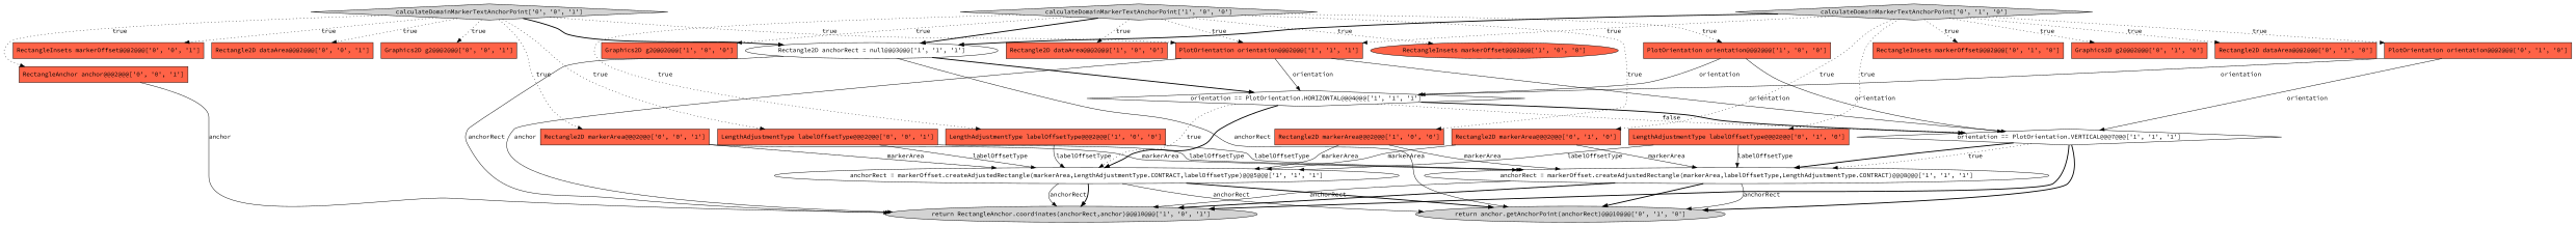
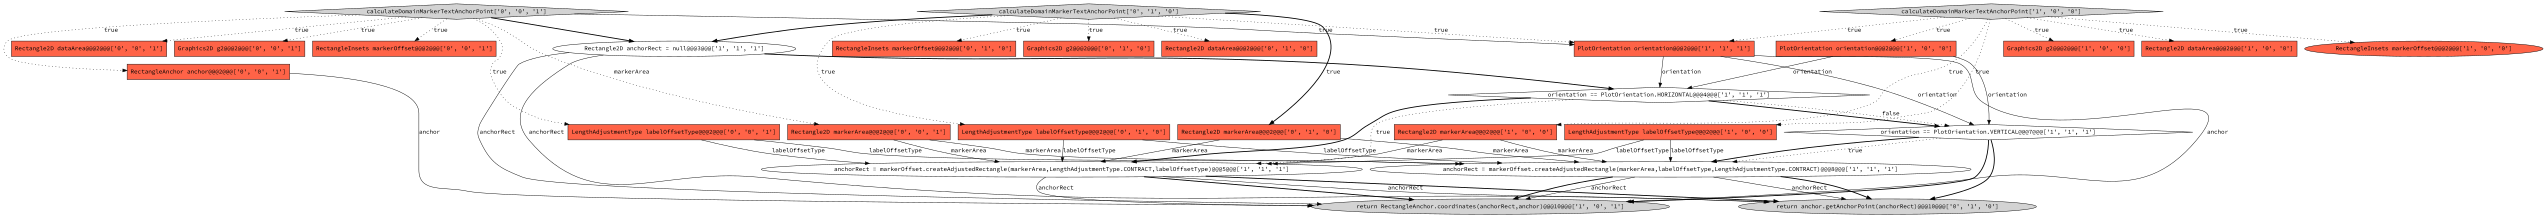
  digraph {
    fontname="Source Code Pro"
    node [fillcolor=tomato fontname="Source Code Pro" shape=box style=filled]
    edge [fontname="Source Code Pro" style=solid]
    n1 [label="Graphics2D g2@@@2@@@['0', '0', '1']"]
    n2 [label="RectangleInsets markerOffset@@@2@@@['0', '1', '0']"]
    n3 [fillcolor=white label="anchorRect = markerOffset.createAdjustedRectangle(markerArea,labelOffsetType,LengthAdjustmentType.CONTRACT)@@@8@@@['1', '1', '1']" shape=ellipse]
    n4 [fillcolor=lightgray label="return anchor.getAnchorPoint(anchorRect)@@@10@@@['0', '1', '0']" shape=ellipse]
    n5 [fillcolor=lightgray label="return RectangleAnchor.coordinates(anchorRect,anchor)@@@10@@@['1', '0', '1']" shape=ellipse]
    n6 [fillcolor=white label="orientation == PlotOrientation.VERTICAL@@@7@@@['1', '1', '1']" shape=diamond]
    n7 [label="LengthAdjustmentType labelOffsetType@@@2@@@['0', '0', '1']"]
    n8 [fillcolor=white label="anchorRect = markerOffset.createAdjustedRectangle(markerArea,LengthAdjustmentType.CONTRACT,labelOffsetType)@@@5@@@['1', '1', '1']" shape=ellipse]
    n9 [label="Graphics2D g2@@@2@@@['1', '0', '0']"]
    n10 [fillcolor=white label="Rectangle2D anchorRect = null@@@3@@@['1', '1', '1']" shape=ellipse]
    n11 [fillcolor=white label="orientation == PlotOrientation.HORIZONTAL@@@4@@@['1', '1', '1']" shape=diamond]
    n12 [label="Graphics2D g2@@@2@@@['0', '1', '0']"]
    n13 [label="Rectangle2D markerArea@@@2@@@['1', '0', '0']"]
    n14 [fillcolor=lightgray label="calculateDomainMarkerTextAnchorPoint['1', '0', '0']" shape=diamond]
    n15 [label="PlotOrientation orientation@@@2@@@['1', '0', '0']"]
    n16 [label="LengthAdjustmentType labelOffsetType@@@2@@@['1', '0', '0']"]
    n17 [label="Rectangle2D dataArea@@@2@@@['1', '0', '0']"]
    n18 [label="PlotOrientation orientation@@@2@@@['1', '1', '1']"]
    n19 [label="RectangleInsets markerOffset@@@2@@@['1', '0', '0']" shape=ellipse]
    n20 [label="RectangleAnchor anchor@@@2@@@['0', '0', '1']"]
-   n21 [label="PlotOrientation orientation@@@2@@@['0', '1', '0']"]
    n22 [fillcolor=lightgray label="calculateDomainMarkerTextAnchorPoint['0', '1', '0']" shape=diamond]
    n23 [label="Rectangle2D dataArea@@@2@@@['0', '1', '0']"]
    n24 [label="Rectangle2D markerArea@@@2@@@['0', '1', '0']"]
    n25 [label="LengthAdjustmentType labelOffsetType@@@2@@@['0', '1', '0']"]
    n26 [fillcolor=lightgray label="calculateDomainMarkerTextAnchorPoint['0', '0', '1']" shape=diamond]
    n27 [label="RectangleInsets markerOffset@@@2@@@['0', '0', '1']"]
    n28 [label="Rectangle2D markerArea@@@2@@@['0', '0', '1']"]
    n29 [label="Rectangle2D dataArea@@@2@@@['0', '0', '1']"]
    n3 -> n4 [label=anchorRect]
    n3 -> n4 [style=bold]
    n3 -> n5 [label=anchorRect]
    n3 -> n5 [style=bold]
    n6 -> n3 [label=true style=dotted]
    n6 -> n3 [style=bold]
    n6 -> n4 [style=bold]
    n6 -> n5 [style=bold]
    n7 -> n3 [label=labelOffsetType]
    n7 -> n8 [label=labelOffsetType]
    n8 -> n4 [style=bold]
    n8 -> n4 [label=anchorRect]
    n8 -> n5 [label=anchorRect]
    n8 -> n5 [style=bold]
    n10 -> n4 [label=anchorRect]
    n10 -> n5 [label=anchorRect]
    n10 -> n11 [style=bold]
    n11 -> n6 [style=bold]
    n11 -> n6 [label=false style=dotted]
    n11 -> n8 [label=true style=dotted]
    n11 -> n8 [style=bold]
    n13 -> n3 [label=markerArea]
    n13 -> n8 [label=markerArea]
    n14 -> n9 [label=true style=dotted]
-   n14 -> n10 [style=bold]
    n14 -> n13 [label=true style=dotted]
    n14 -> n15 [label=true style=dotted]
    n14 -> n16 [label=true style=dotted]
    n14 -> n17 [label=true style=dotted]
    n14 -> n18 [label=true style=dotted]
    n14 -> n19 [label=true style=dotted]
    n15 -> n6 [label=orientation]
    n15 -> n11 [label=orientation]
    n16 -> n3 [label=labelOffsetType]
    n16 -> n8 [label=labelOffsetType]
    n18 -> n5 [label=anchor]
    n18 -> n6 [label=orientation]
    n18 -> n11 [label=orientation]
    n20 -> n5 [label=anchor]
-   n21 -> n6 [label=orientation]
-   n21 -> n11 [label=orientation]
    n22 -> n2 [label=true style=dotted]
    n22 -> n10 [style=bold]
    n22 -> n12 [label=true style=dotted]
    n22 -> n18 [label=true style=dotted]
-   n22 -> n21 [label=true style=dotted]
    n22 -> n23 [label=true style=dotted]
-   n22 -> n24 [label=true style=dotted]
+   n22 -> n24 [label=true style=bold]
    n22 -> n25 [label=true style=dotted]
    n24 -> n3 [label=markerArea]
    n24 -> n8 [label=markerArea]
    n25 -> n3 [label=labelOffsetType]
    n25 -> n8 [label=labelOffsetType]
    n26 -> n1 [label=true style=dotted]
    n26 -> n7 [label=true style=dotted]
    n26 -> n10 [style=bold]
-   n26 -> n18 [label=true style=dotted]
+   n26 -> n18 [label=true]
    n26 -> n20 [label=true style=dotted]
    n26 -> n27 [label=true style=dotted]
-   n26 -> n28 [label=true style=dotted]
+   n26 -> n28 [label=markerArea style=dotted]
    n26 -> n29 [label=true style=dotted]
    n28 -> n3 [label=markerArea]
    n28 -> n8 [label=markerArea]
  }
